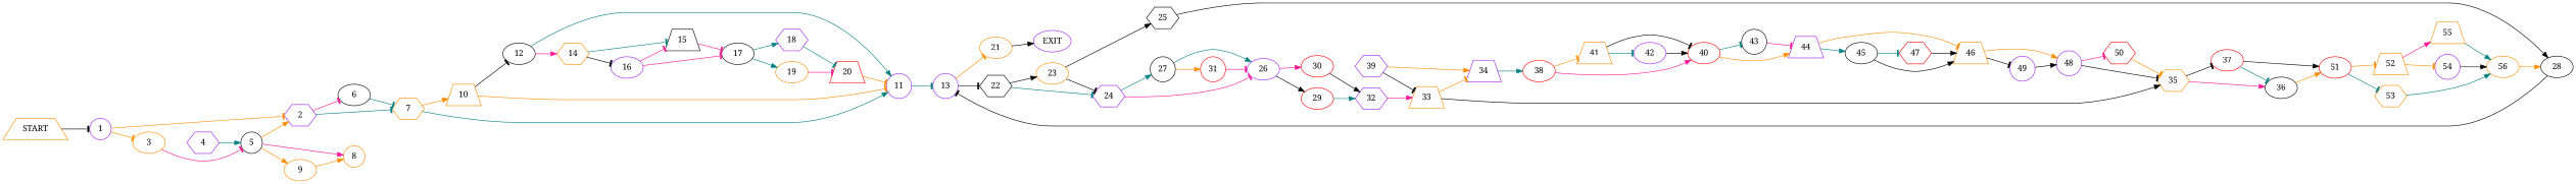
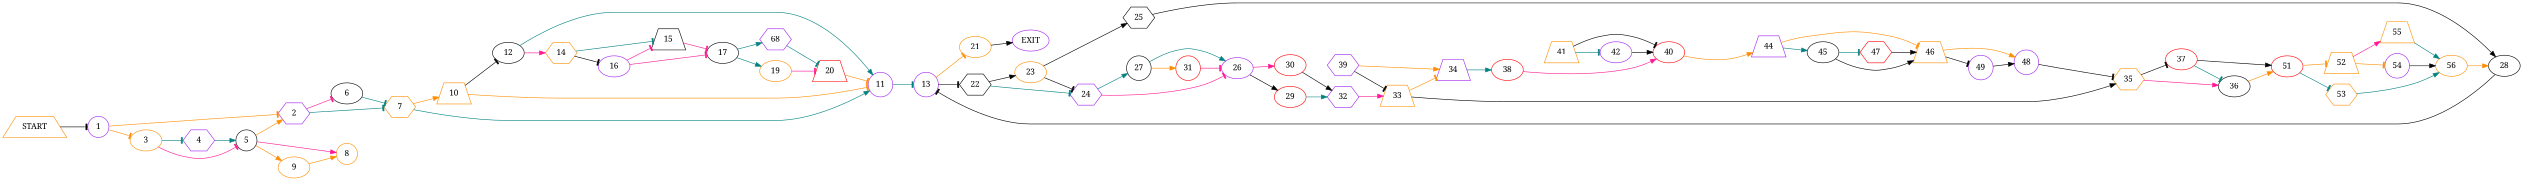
  digraph {
    fontname="Noto Serif"
    rankdir=LR
    node [color=darkorange fontname="Noto Serif" shape=ellipse]
    edge [arrowhead=tee color=black fontname="Noto Serif"]
    n1 [label=START shape=trapezium]
    1 [color=purple shape=circle]
    2 [color=purple shape=hexagon]
    3
    n5 [color=purple label=EXIT]
    6 [color=black]
    7 [shape=hexagon]
    4 [color=purple shape=hexagon]
    5 [color=black shape=circle]
    10 [shape=trapezium]
    11 [color=purple shape=circle]
    8 [shape=circle]
    9
    12 [color=black]
    13 [color=purple shape=circle]
    14 [shape=hexagon]
    21
    22 [color=black shape=hexagon]
    15 [color=black shape=trapezium]
    16 [color=purple]
    23
    24 [color=purple shape=hexagon]
    17 [color=black]
-   18 [color=purple shape=hexagon]
+   18 [color=purple shape=hexagon label=68]
    19
    20 [color=red shape=trapezium]
    25 [color=black shape=hexagon]
    26 [color=purple]
    27 [color=black shape=circle]
    28 [color=black]
    29 [color=red]
    30 [color=red]
    31 [color=red shape=circle]
    32 [color=purple shape=hexagon]
    33 [shape=trapezium]
    34 [color=purple shape=trapezium]
    35 [shape=hexagon]
    38 [color=red]
    36 [color=black]
    37 [color=red]
    40 [color=red]
    41 [shape=trapezium]
    39 [color=purple shape=hexagon]
    51 [color=red]
    52 [shape=trapezium]
    53 [shape=hexagon]
-   43 [color=black shape=circle]
    44 [color=purple shape=trapezium]
    42 [color=purple]
    45 [color=black]
    46 [shape=trapezium]
    47 [color=red shape=hexagon]
    48 [color=purple shape=circle]
    49 [color=purple shape=circle]
-   50 [color=red shape=hexagon]
    54 [color=purple shape=circle]
    55 [shape=trapezium]
    56
    n1 -> 1
    1 -> 2 [color=darkorange]
    1 -> 3 [color=darkorange]
    2 -> 6 [color=deeppink]
    2 -> 7 [color=teal]
+   3 -> 4 [color=teal]
    3 -> 5 [color=deeppink]
    6 -> 7 [color=teal]
    7 -> 10 [arrowhead=normal color=darkorange]
    7 -> 11 [arrowhead=normal color=teal]
    4 -> 5 [arrowhead=normal color=teal]
    5 -> 2 [arrowhead=normal color=darkorange]
    5 -> 8 [arrowhead=normal color=deeppink]
    5 -> 9 [arrowhead=normal color=darkorange]
    10 -> 11 [color=darkorange]
    10 -> 12
    11 -> 13 [color=teal]
    9 -> 8 [arrowhead=normal color=darkorange]
    12 -> 11 [arrowhead=normal color=teal]
    12 -> 14 [arrowhead=normal color=deeppink]
    13 -> 21 [color=darkorange]
    13 -> 22
    14 -> 15 [color=teal]
    14 -> 16
    21 -> n5 [arrowhead=normal]
    22 -> 23 [arrowhead=normal]
    22 -> 24 [color=teal]
    15 -> 17 [color=deeppink]
    16 -> 15 [color=deeppink]
    16 -> 17 [color=deeppink]
    23 -> 24
    23 -> 25 [arrowhead=normal]
    24 -> 26 [color=deeppink]
    24 -> 27 [arrowhead=normal color=teal]
    17 -> 18 [arrowhead=normal color=teal]
    17 -> 19 [arrowhead=normal color=teal]
    18 -> 20 [color=teal]
    19 -> 20 [color=deeppink]
    20 -> 11 [color=darkorange]
    25 -> 28 [arrowhead=normal]
    26 -> 29 [arrowhead=normal]
    26 -> 30 [arrowhead=normal color=deeppink]
    27 -> 26 [arrowhead=normal color=teal]
    27 -> 31 [arrowhead=normal color=darkorange]
    28 -> 13
    29 -> 32 [arrowhead=normal color=teal]
    30 -> 32 [arrowhead=normal]
    31 -> 26 [color=deeppink]
    32 -> 33 [arrowhead=normal color=deeppink]
    33 -> 34 [color=darkorange]
    33 -> 35 [arrowhead=normal]
    34 -> 38 [arrowhead=normal color=teal]
    35 -> 36 [arrowhead=normal color=deeppink]
    35 -> 37
    38 -> 40 [arrowhead=normal color=deeppink]
-   38 -> 41 [color=darkorange]
    36 -> 51 [arrowhead=normal color=darkorange]
    37 -> 36 [color=teal]
    37 -> 51 [arrowhead=normal]
-   40 -> 43 [color=teal]
    40 -> 44 [arrowhead=normal color=darkorange]
    41 -> 40
    41 -> 42 [color=teal]
    39 -> 33
    39 -> 34 [arrowhead=normal color=darkorange]
    51 -> 52 [color=darkorange]
    51 -> 53 [color=teal]
    52 -> 54 [color=darkorange]
    52 -> 55 [arrowhead=normal color=deeppink]
    53 -> 56 [arrowhead=normal color=teal]
-   43 -> 44 [color=deeppink]
    44 -> 45 [arrowhead=normal color=teal]
    44 -> 46 [color=darkorange]
    42 -> 40 [arrowhead=normal]
    45 -> 46 [arrowhead=normal]
    45 -> 47 [color=teal]
    46 -> 48 [arrowhead=normal color=darkorange]
    46 -> 49
    47 -> 46 [arrowhead=normal]
    48 -> 35
-   48 -> 50 [color=deeppink]
    49 -> 48 [arrowhead=normal]
-   50 -> 35 [color=darkorange]
    54 -> 56 [arrowhead=normal]
    55 -> 56 [arrowhead=normal color=teal]
    56 -> 28 [arrowhead=normal color=darkorange]
  }
